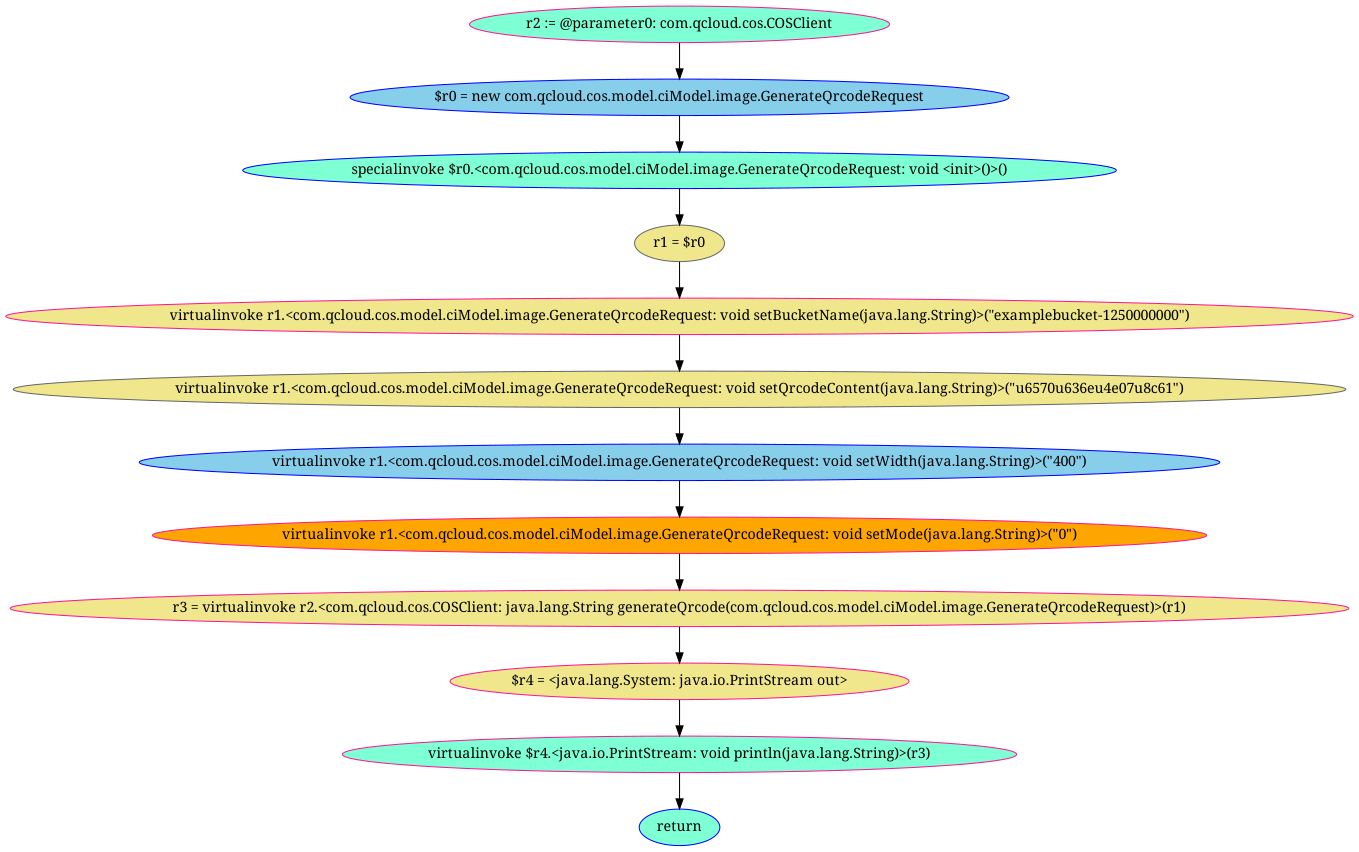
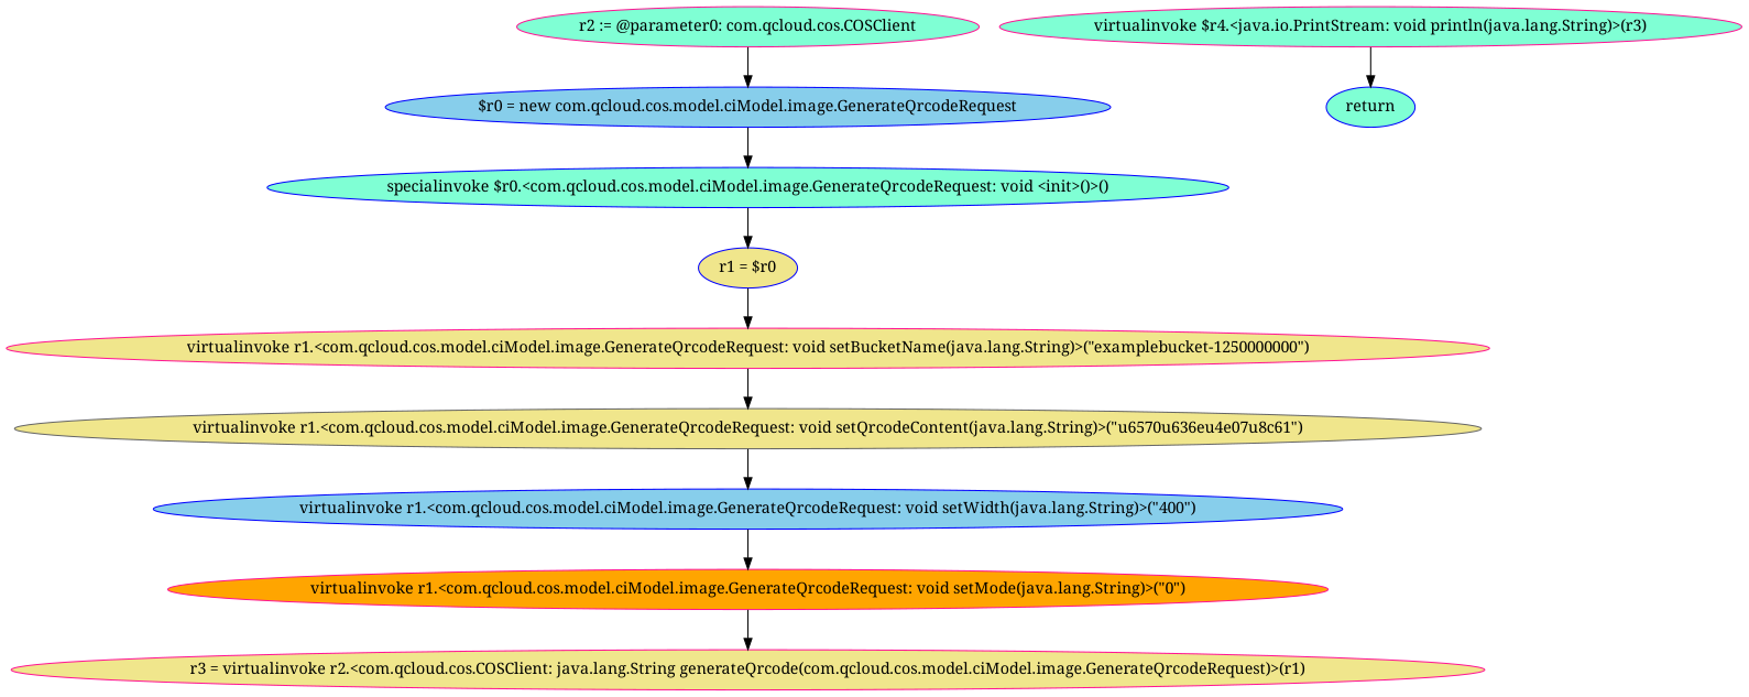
  digraph {
    fontname="Noto Serif"
    node [color=deeppink fillcolor=khaki fontname="Noto Serif" style=filled]
    edge [fontname="Noto Serif"]
    "r2 := @parameter0: com.qcloud.cos.COSClient" [fillcolor=aquamarine]
    "$r0 = new com.qcloud.cos.model.ciModel.image.GenerateQrcodeRequest" [color=blue fillcolor=skyblue]
    "specialinvoke $r0.<com.qcloud.cos.model.ciModel.image.GenerateQrcodeRequest: void <init>()>()" [color=blue fillcolor=aquamarine]
-   "r1 = $r0" [color=gray40]
+   "r1 = $r0" [color=blue]
    "virtualinvoke r1.<com.qcloud.cos.model.ciModel.image.GenerateQrcodeRequest: void setBucketName(java.lang.String)>(\"examplebucket-1250000000\")"
    "virtualinvoke r1.<com.qcloud.cos.model.ciModel.image.GenerateQrcodeRequest: void setQrcodeContent(java.lang.String)>(\"\u6570\u636e\u4e07\u8c61\")" [color=gray40]
    "virtualinvoke r1.<com.qcloud.cos.model.ciModel.image.GenerateQrcodeRequest: void setWidth(java.lang.String)>(\"400\")" [color=blue fillcolor=skyblue]
    "virtualinvoke r1.<com.qcloud.cos.model.ciModel.image.GenerateQrcodeRequest: void setMode(java.lang.String)>(\"0\")" [fillcolor=orange]
    "r3 = virtualinvoke r2.<com.qcloud.cos.COSClient: java.lang.String generateQrcode(com.qcloud.cos.model.ciModel.image.GenerateQrcodeRequest)>(r1)"
-   "$r4 = <java.lang.System: java.io.PrintStream out>"
    "virtualinvoke $r4.<java.io.PrintStream: void println(java.lang.String)>(r3)" [fillcolor=aquamarine]
    return [color=blue fillcolor=aquamarine]
    "r2 := @parameter0: com.qcloud.cos.COSClient" -> "$r0 = new com.qcloud.cos.model.ciModel.image.GenerateQrcodeRequest"
    "$r0 = new com.qcloud.cos.model.ciModel.image.GenerateQrcodeRequest" -> "specialinvoke $r0.<com.qcloud.cos.model.ciModel.image.GenerateQrcodeRequest: void <init>()>()"
    "specialinvoke $r0.<com.qcloud.cos.model.ciModel.image.GenerateQrcodeRequest: void <init>()>()" -> "r1 = $r0"
    "r1 = $r0" -> "virtualinvoke r1.<com.qcloud.cos.model.ciModel.image.GenerateQrcodeRequest: void setBucketName(java.lang.String)>(\"examplebucket-1250000000\")"
    "virtualinvoke r1.<com.qcloud.cos.model.ciModel.image.GenerateQrcodeRequest: void setBucketName(java.lang.String)>(\"examplebucket-1250000000\")" -> "virtualinvoke r1.<com.qcloud.cos.model.ciModel.image.GenerateQrcodeRequest: void setQrcodeContent(java.lang.String)>(\"\u6570\u636e\u4e07\u8c61\")"
    "virtualinvoke r1.<com.qcloud.cos.model.ciModel.image.GenerateQrcodeRequest: void setQrcodeContent(java.lang.String)>(\"\u6570\u636e\u4e07\u8c61\")" -> "virtualinvoke r1.<com.qcloud.cos.model.ciModel.image.GenerateQrcodeRequest: void setWidth(java.lang.String)>(\"400\")"
    "virtualinvoke r1.<com.qcloud.cos.model.ciModel.image.GenerateQrcodeRequest: void setWidth(java.lang.String)>(\"400\")" -> "virtualinvoke r1.<com.qcloud.cos.model.ciModel.image.GenerateQrcodeRequest: void setMode(java.lang.String)>(\"0\")"
    "virtualinvoke r1.<com.qcloud.cos.model.ciModel.image.GenerateQrcodeRequest: void setMode(java.lang.String)>(\"0\")" -> "r3 = virtualinvoke r2.<com.qcloud.cos.COSClient: java.lang.String generateQrcode(com.qcloud.cos.model.ciModel.image.GenerateQrcodeRequest)>(r1)"
-   "r3 = virtualinvoke r2.<com.qcloud.cos.COSClient: java.lang.String generateQrcode(com.qcloud.cos.model.ciModel.image.GenerateQrcodeRequest)>(r1)" -> "$r4 = <java.lang.System: java.io.PrintStream out>"
-   "$r4 = <java.lang.System: java.io.PrintStream out>" -> "virtualinvoke $r4.<java.io.PrintStream: void println(java.lang.String)>(r3)"
    "virtualinvoke $r4.<java.io.PrintStream: void println(java.lang.String)>(r3)" -> return
  }
